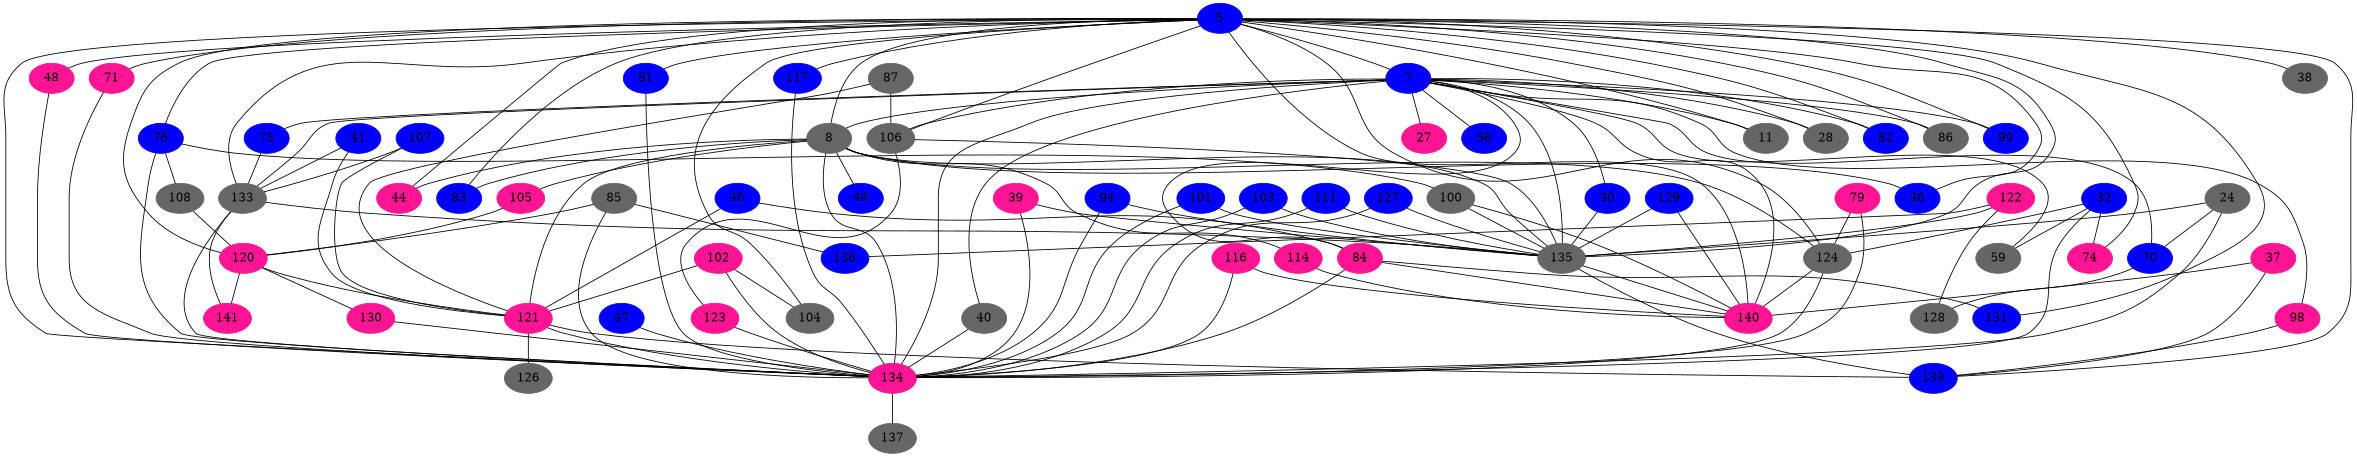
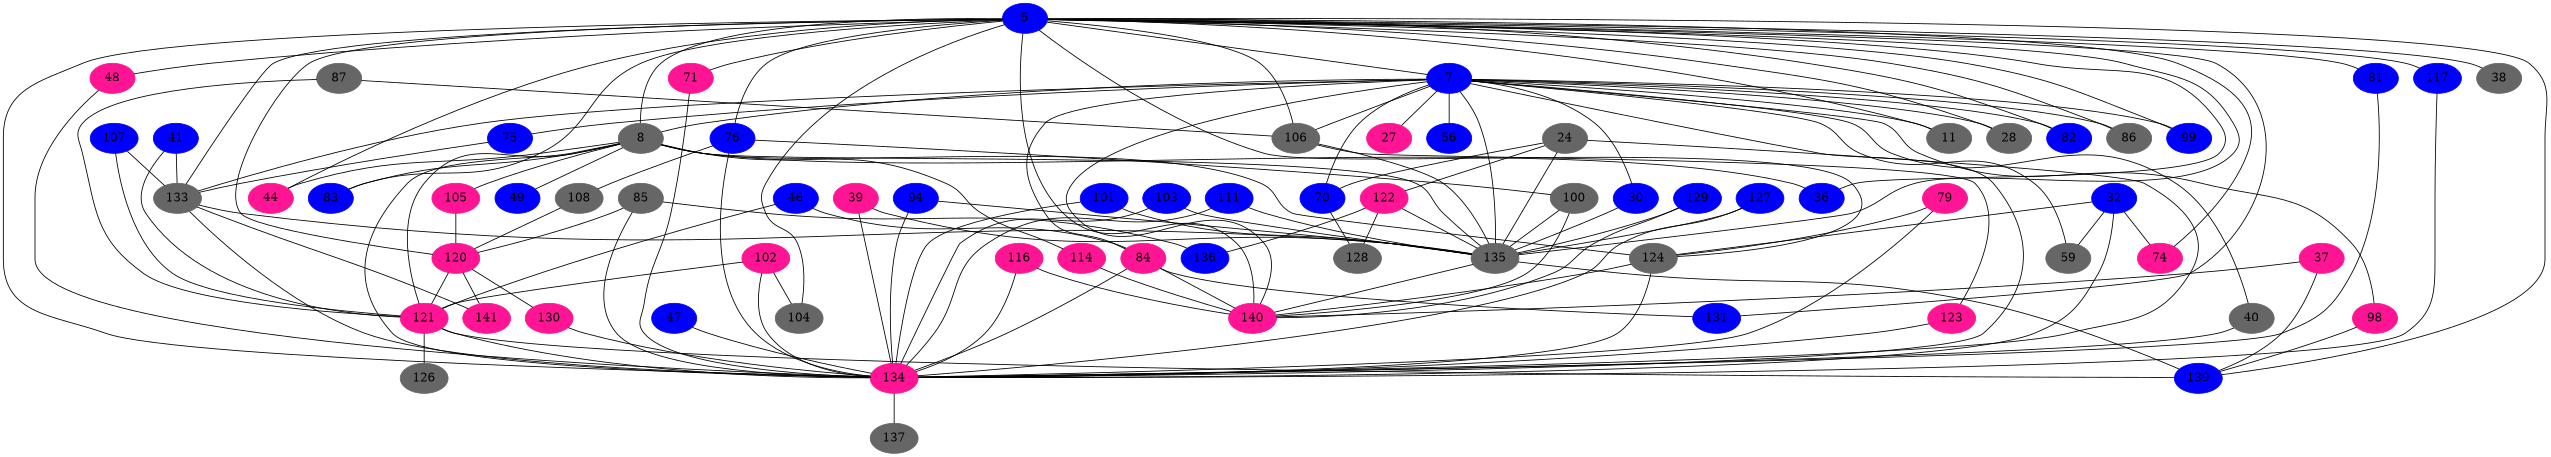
  graph {
    node [color=blue style=filled]
    5 [super="+3"]
    7 [super="+2+4"]
    8 [color=gray40 super="+6"]
    11 [color=gray40]
    28 [color=gray40]
    36
    38 [color=gray40]
    44 [color=deeppink]
    48 [color=deeppink]
    71 [color=deeppink]
    74 [color=deeppink]
    76 [super="+63"]
    81
    82
    83
    86 [color=gray40]
    99 [super="+73+91"]
    104 [color=gray40]
    106 [color=gray40 super="+88+93"]
    117 [super="+95"]
    120 [color=deeppink super="+42+53"]
    124 [color=gray40 super="+113+109"]
    131
    133 [color=gray40 super="+110+65+33"]
    134 [color=deeppink super="+97+10+9"]
    135 [color=gray40 super="+132+72"]
    139 [super="+31+62"]
    140 [color=deeppink super="+52+118+138"]
    27 [color=deeppink]
    30 [super="+22"]
    40 [color=gray40]
    56
    59 [color=gray40]
    70 [super="+45"]
    75
    84 [color=deeppink super="+35+67"]
    98 [color=deeppink]
    49
    105 [color=deeppink super="+80"]
    114 [color=deeppink]
    121 [color=deeppink super="+96+77"]
    100 [color=gray40 super="+78"]
    108 [color=gray40]
    123 [color=deeppink]
    130 [color=deeppink]
    141 [color=deeppink]
    137 [color=gray40]
    128 [color=gray40]
    126 [color=gray40 super="+25"]
    24 [color=gray40 super="+18"]
    122 [color=deeppink super="+90"]
    136
    32 [super="+15"]
    37 [color=deeppink]
    39 [color=deeppink]
    41
    46
    47
    79 [color=deeppink]
    85 [color=gray40 super="+69"]
    87 [color=gray40]
    94
    101
    102 [color=deeppink super="+68"]
    103
    107
    111
    116 [color=deeppink]
    127 [super="+125"]
    129
    5 -- 7 [weight=6]
    5 -- 8 [weight=4]
    5 -- 11
    5 -- 28
    5 -- 36
    5 -- 38 [weight=2]
    5 -- 44
    5 -- 48
    5 -- 71
    5 -- 74
    5 -- 76
    5 -- 81
    5 -- 82
    5 -- 83
    5 -- 86
    5 -- 99 [weight=2]
    5 -- 104
    5 -- 106 [weight=2]
    5 -- 117 [weight=2]
    5 -- 120 [weight=3]
    5 -- 124
    5 -- 131
    5 -- 133 [weight=3]
    5 -- 134 [weight=7]
    5 -- 135 [weight=2]
    5 -- 139 [weight=2]
    5 -- 140 [weight=6]
    7 -- 8 [weight=6]
    7 -- 11
    7 -- 28
    7 -- 82
    7 -- 86
    7 -- 99 [weight=2]
    7 -- 106 [weight=2]
    7 -- 133
    7 -- 134 [weight=10]
    7 -- 135 [weight=5]
    7 -- 140 [weight=3]
    7 -- 27 [weight=2]
    7 -- 30
    7 -- 40
    7 -- 56 [weight=2]
    7 -- 59
    7 -- 70 [weight=2]
    7 -- 75
    7 -- 84
    7 -- 98
    8 -- 36
    8 -- 44
    8 -- 83
    8 -- 124 [weight=2]
    8 -- 134 [weight=6]
    8 -- 135
    8 -- 49 [weight=2]
    8 -- 105
    8 -- 114
    8 -- 121 [weight=2]
    48 -- 134
    71 -- 134
    76 -- 134 [weight=3]
    76 -- 100
    76 -- 108
    81 -- 134
    106 -- 135 [weight=2]
    106 -- 123
    117 -- 134
    120 -- 121
    120 -- 130
    120 -- 141
    124 -- 134 [weight=2]
    124 -- 140
    133 -- 134
    133 -- 135 [weight=2]
    133 -- 141
    134 -- 137
    135 -- 139 [weight=3]
    135 -- 140
    30 -- 135 [weight=2]
    40 -- 134
    70 -- 128
    75 -- 133
    84 -- 131
    84 -- 134 [weight=2]
    84 -- 140
    98 -- 139
    105 -- 120
    114 -- 140
    121 -- 134 [weight=4]
    121 -- 139
    121 -- 126
    100 -- 135
    100 -- 140
    108 -- 120
    123 -- 134
    130 -- 134
    24 -- 134 [weight=3]
    24 -- 135
    24 -- 70
+   24 -- 122
    122 -- 135 [weight=2]
    122 -- 128
    122 -- 136
    32 -- 74
    32 -- 124
    32 -- 134 [weight=3]
    32 -- 59
    37 -- 139
    37 -- 140
    39 -- 134
    39 -- 135
    41 -- 133
    41 -- 121
    46 -- 84
    46 -- 121
    47 -- 134
    79 -- 124
    79 -- 134
    85 -- 120
    85 -- 134 [weight=2]
    85 -- 136
    87 -- 106
    87 -- 121
    94 -- 134
    94 -- 135
    101 -- 134
    101 -- 135
    102 -- 104
    102 -- 134 [weight=2]
    102 -- 121
    103 -- 134
    103 -- 135
    107 -- 133
    107 -- 121
    111 -- 134
    111 -- 135
    116 -- 134
    116 -- 140
    127 -- 134 [weight=2]
    127 -- 135
    129 -- 135
    129 -- 140
  }
